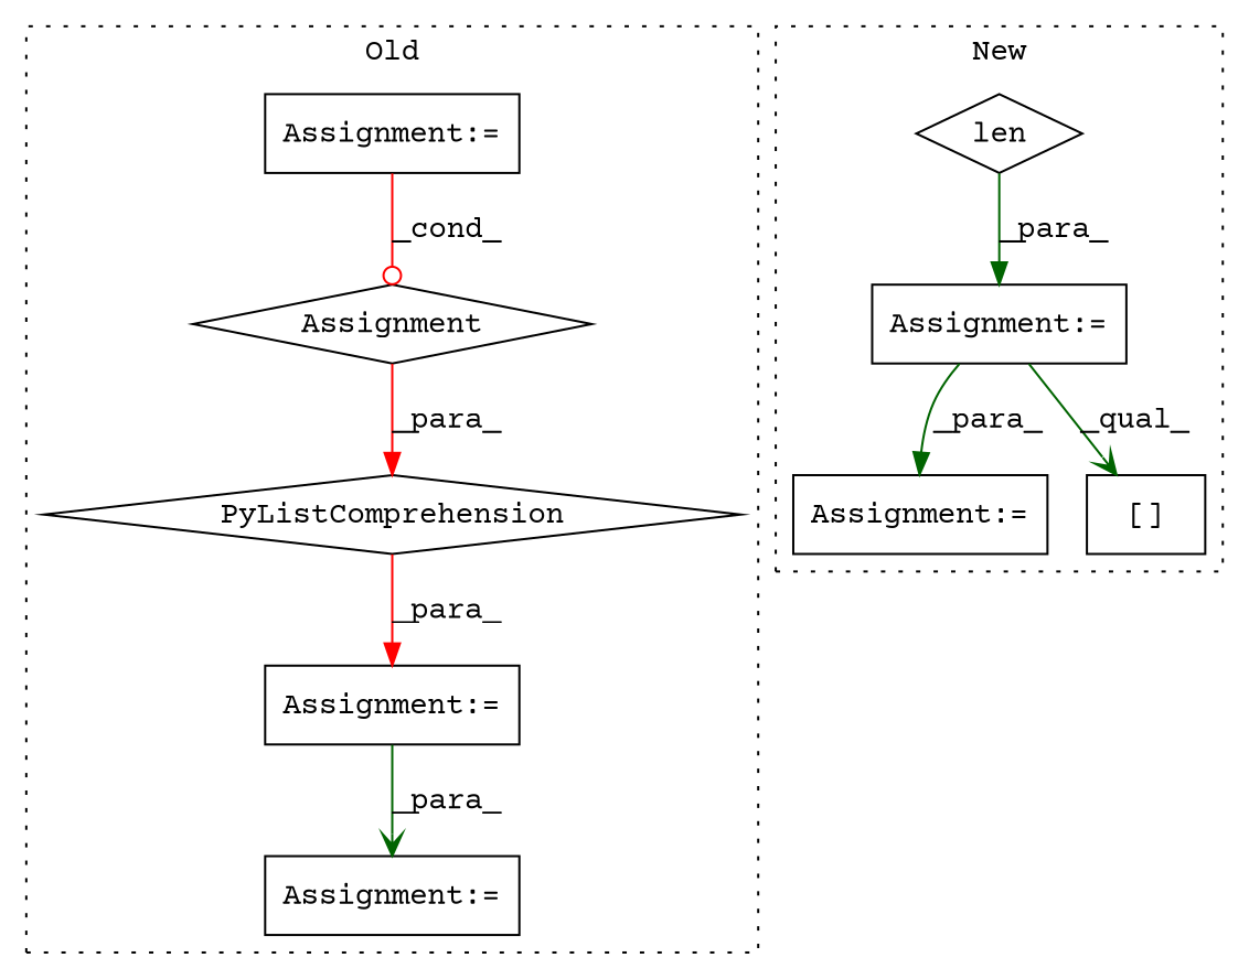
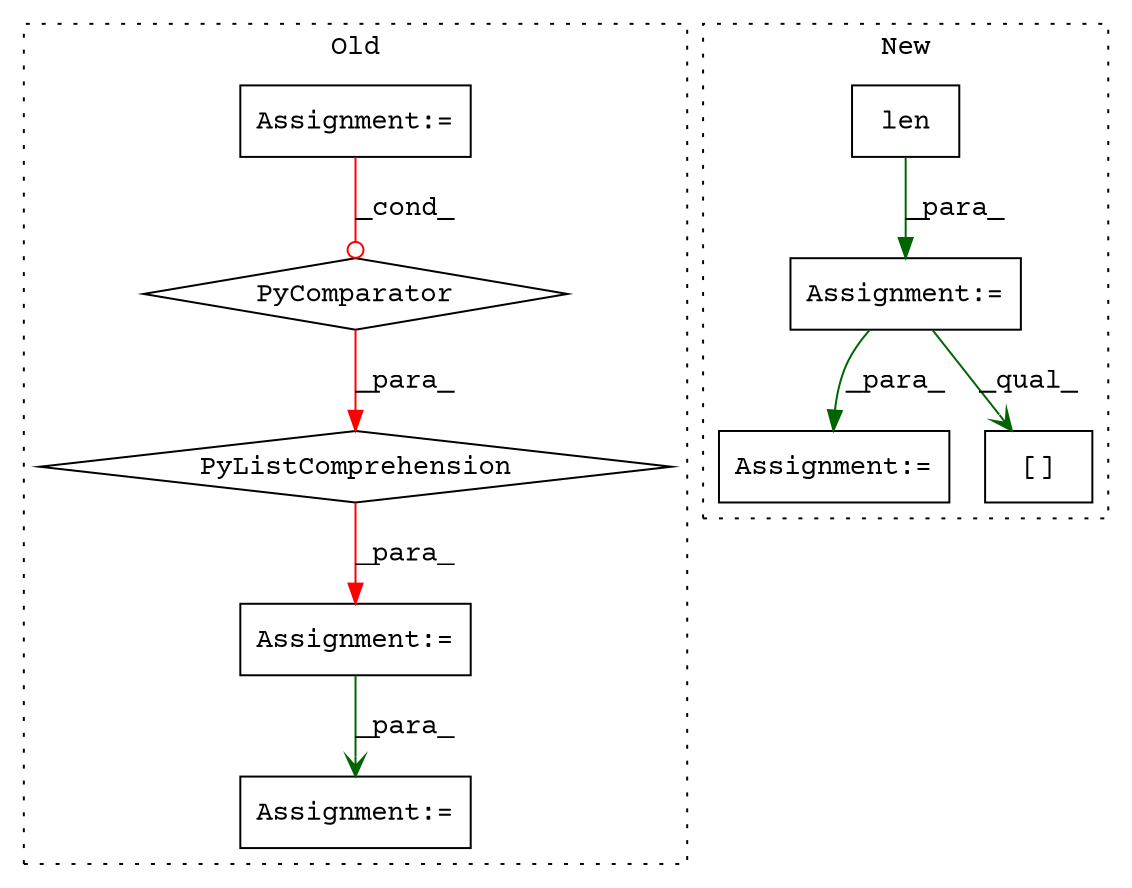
  digraph {
    fontname="Courier Prime"
    node [a=7 fontname="Courier Prime" l=23 s=1352 shape=box]
    edge [arrowhead=normal color=darkgreen fontname="Courier Prime"]
-   n1 [a=113 label=Assignment shape=diamond]
+   n1 [a=113 label=PyComparator shape=diamond]
    n2 [label="Assignment:="]
    n3 [a=109 l=130 label=PyListComprehension s=1253 shape=diamond]
    n4 [l=24 label="Assignment:=" s=1962]
    n5 [l=1 label="Assignment:=" s=1227]
-   n6 [a=32 l="4,1" label=len s="1225,1235" shape=diamond]
+   n6 [a=32 l="4,1" label=len s="1225,1235"]
    n7 [l=1 label="Assignment:=" s=1207]
    n8 [l="64,2" label="Assignment:=" s="2055,2146"]
    n9 [a=2 l="26,1" label="[]" s="1989,2033"]
    subgraph cluster_1 {
      label=Old
      style=dotted
      n1
      n2
      n3
      n4
      n5
    }
    subgraph cluster_2 {
      label=New
      style=dotted
      n6
      n7
      n8
      n9
    }
    n1 -> n3 [color=red label=_para_]
    n2 -> n1 [arrowhead=odot color=red label=_cond_]
    n3 -> n5 [color=red label=_para_]
    n5 -> n4 [arrowhead=vee label=_para_]
    n6 -> n7 [label=_para_]
    n7 -> n8 [label=_para_]
    n7 -> n9 [arrowhead=vee label=_qual_]
  }
